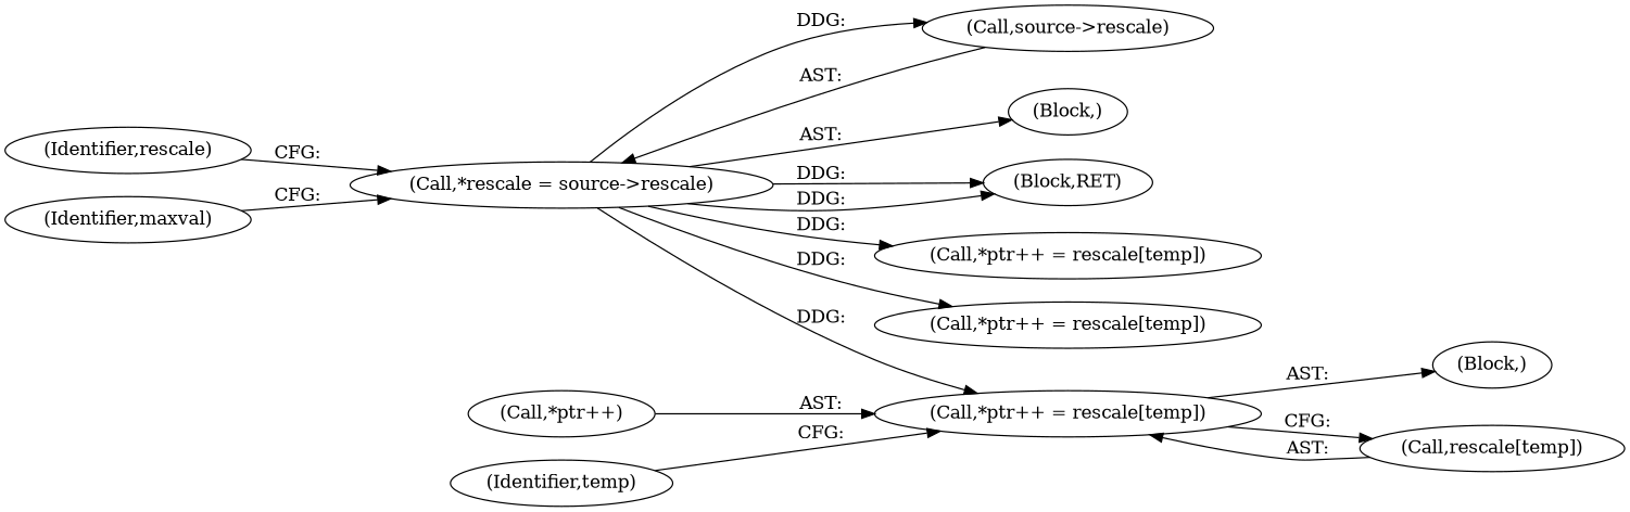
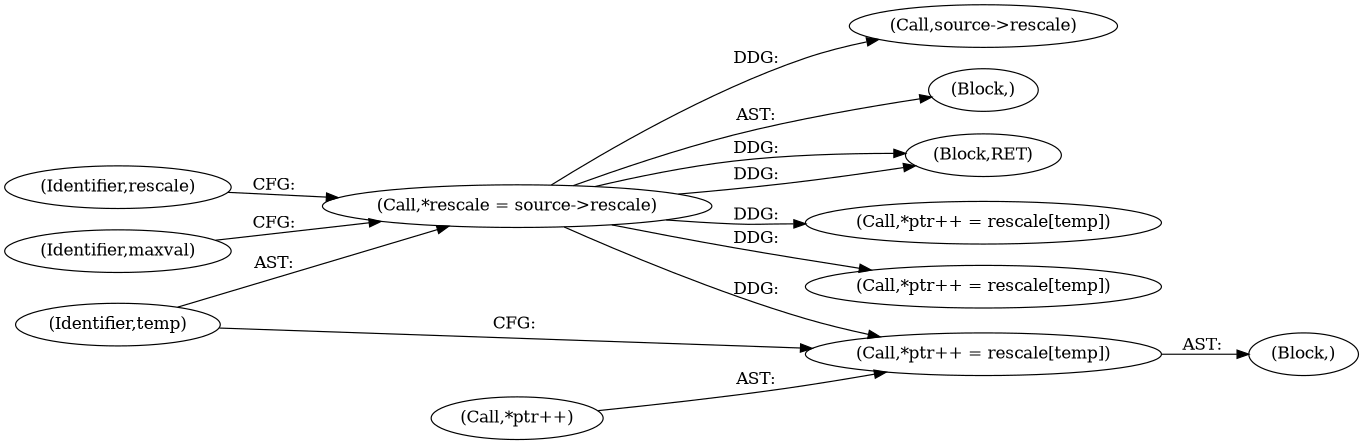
  digraph {
    rankdir=LR
    n1 [label="(Call,*ptr++ = rescale[temp])"]
    n2 [label="(Block,)"]
-   n3 [label="(Call,rescale[temp])"]
    n4 [label="(Call,*rescale = source->rescale)"]
    n5 [label="(Call,source->rescale)"]
    n6 [label="(Block,)"]
    n7 [label="(Block,RET)"]
    n8 [label="(Call,*ptr++ = rescale[temp])"]
    n9 [label="(Call,*ptr++ = rescale[temp])"]
    n10 [label="(Call,*ptr++)"]
    n11 [label="(Identifier,rescale)"]
    n12 [label="(Identifier,maxval)"]
    n13 [label="(Identifier,temp)"]
    n1 -> n2 [label="AST: "]
-   n1 -> n3 [label="CFG: "]
-   n3 -> n1 [label="AST: "]
    n4 -> n1 [label="DDG: "]
    n4 -> n5 [label="DDG: "]
    n4 -> n6 [label="AST: "]
    n4 -> n7 [label="DDG: "]
    n4 -> n7 [label="DDG: "]
    n4 -> n8 [label="DDG: "]
    n4 -> n9 [label="DDG: "]
-   n5 -> n4 [label="AST: "]
+   n13 -> n4 [label="AST: "]
    n10 -> n1 [label="AST: "]
    n11 -> n4 [label="CFG: "]
    n12 -> n4 [label="CFG: "]
    n13 -> n1 [label="CFG: "]
  }
